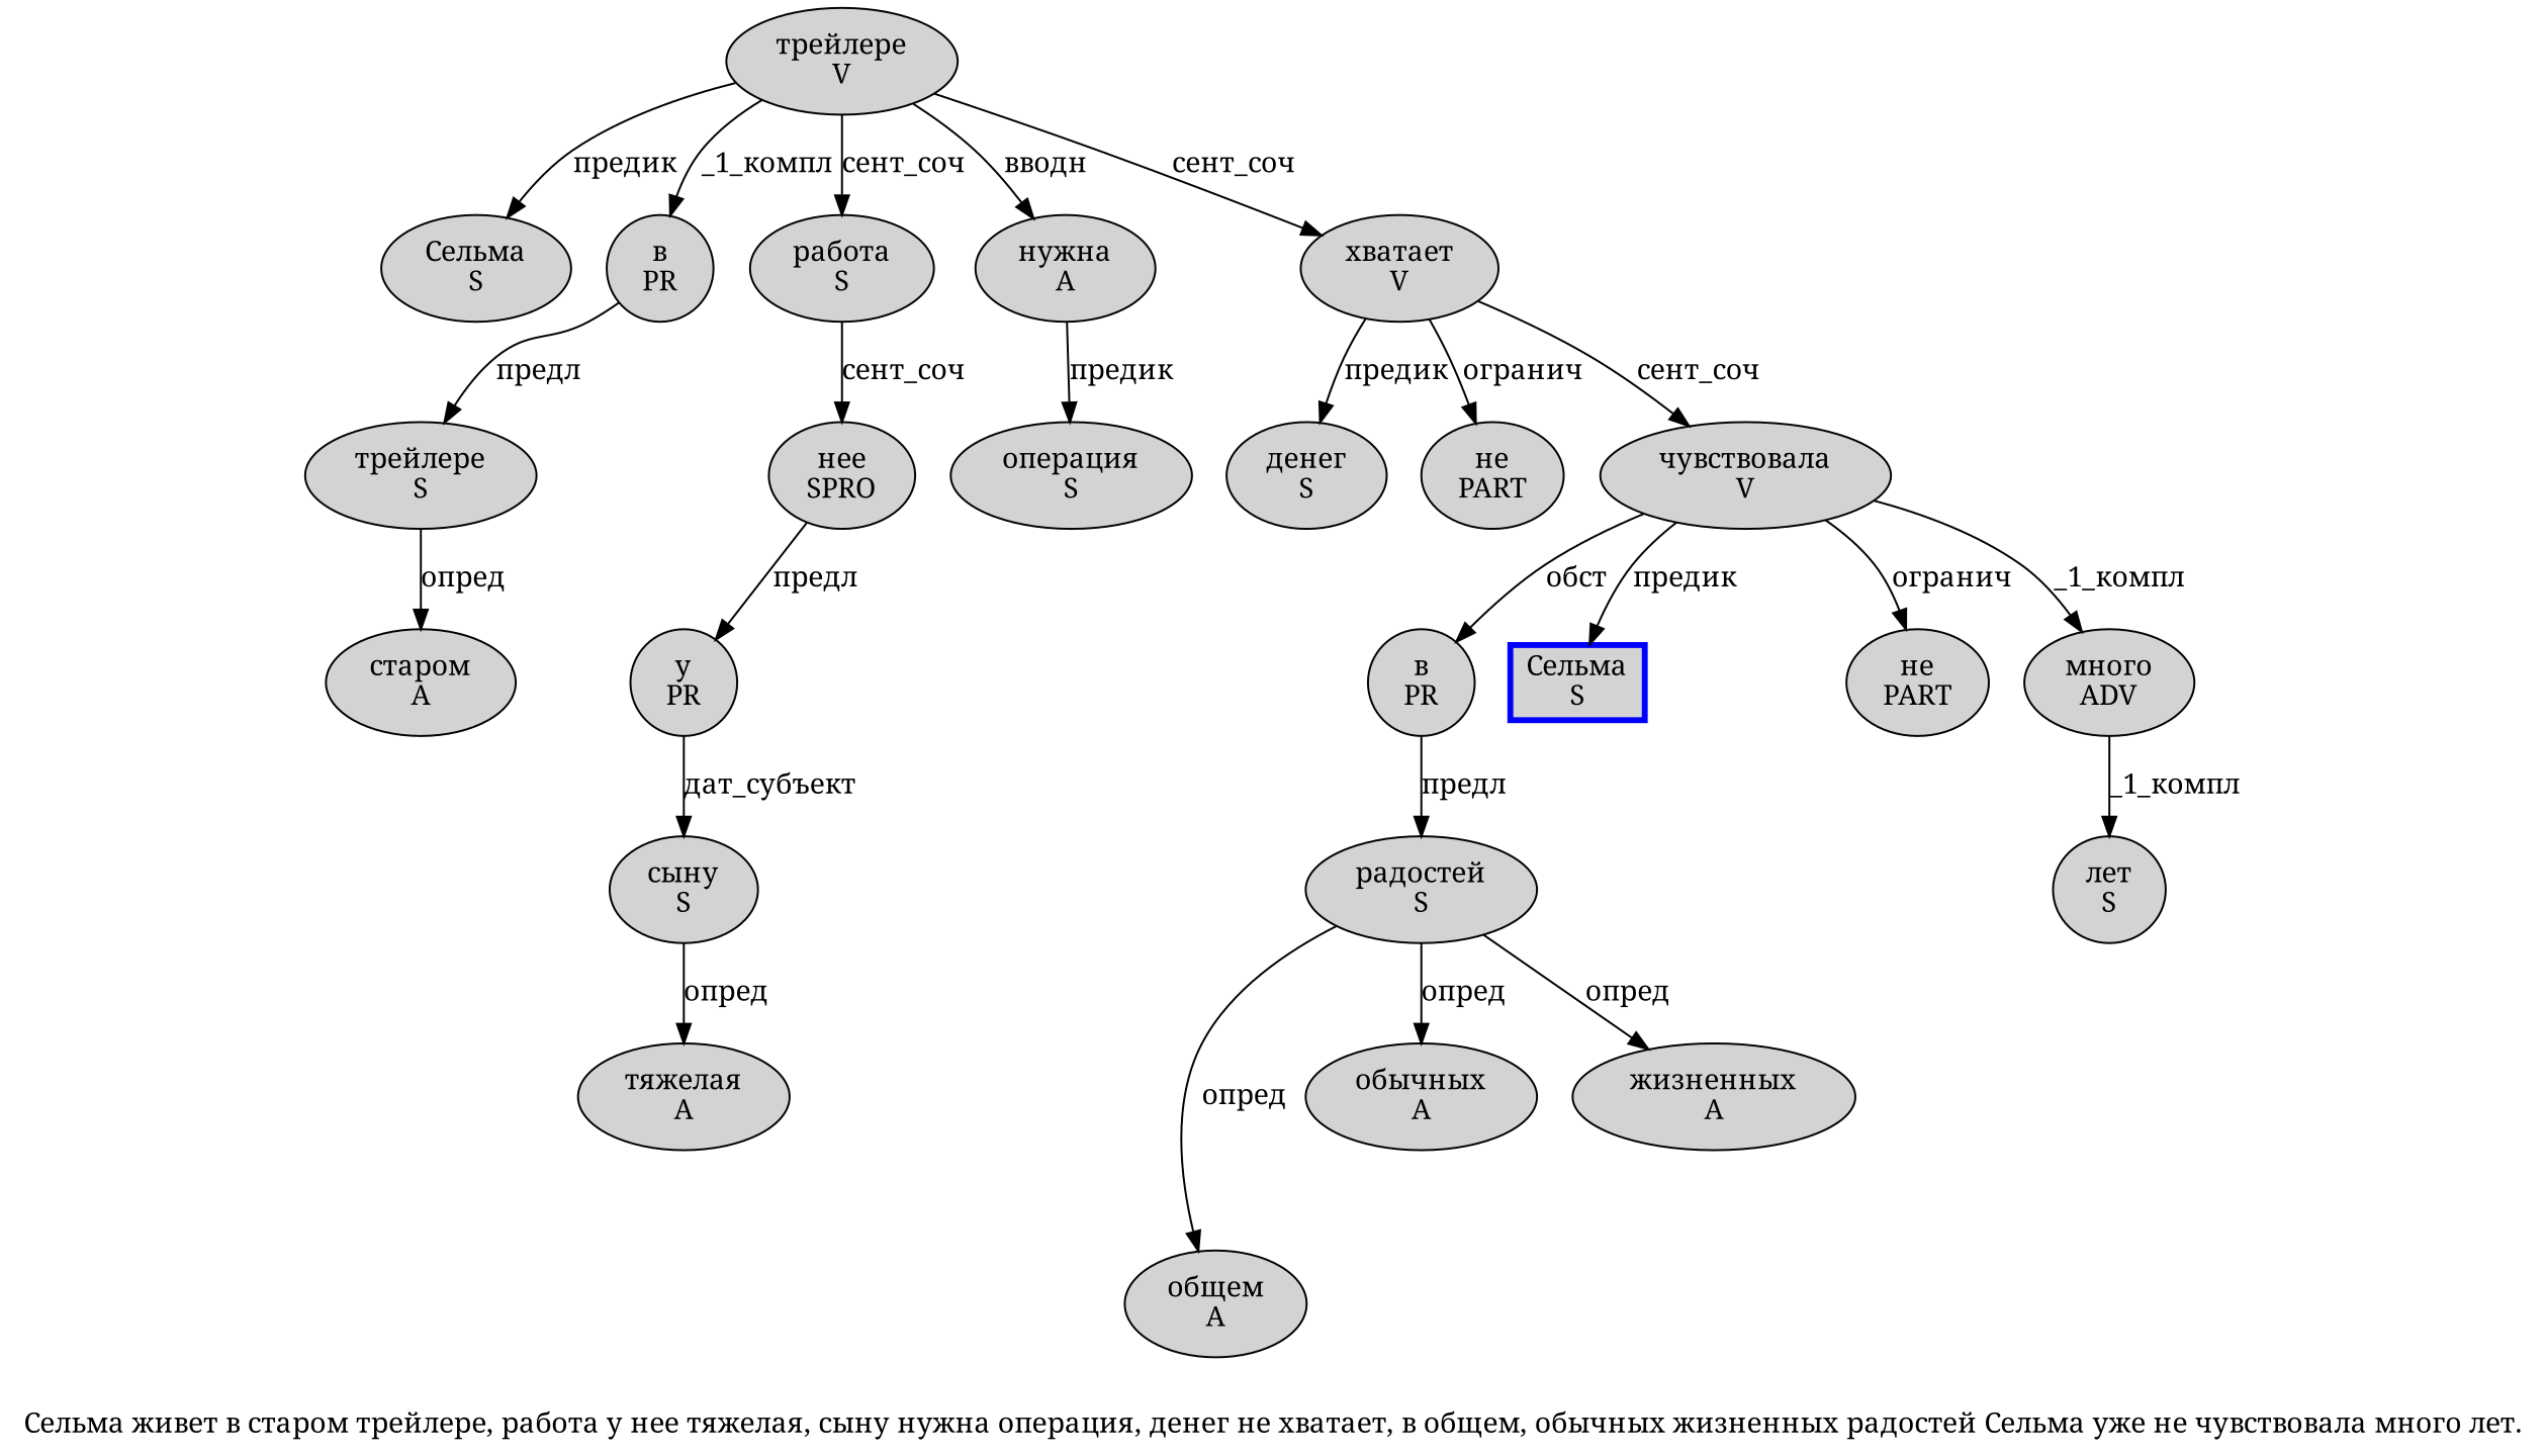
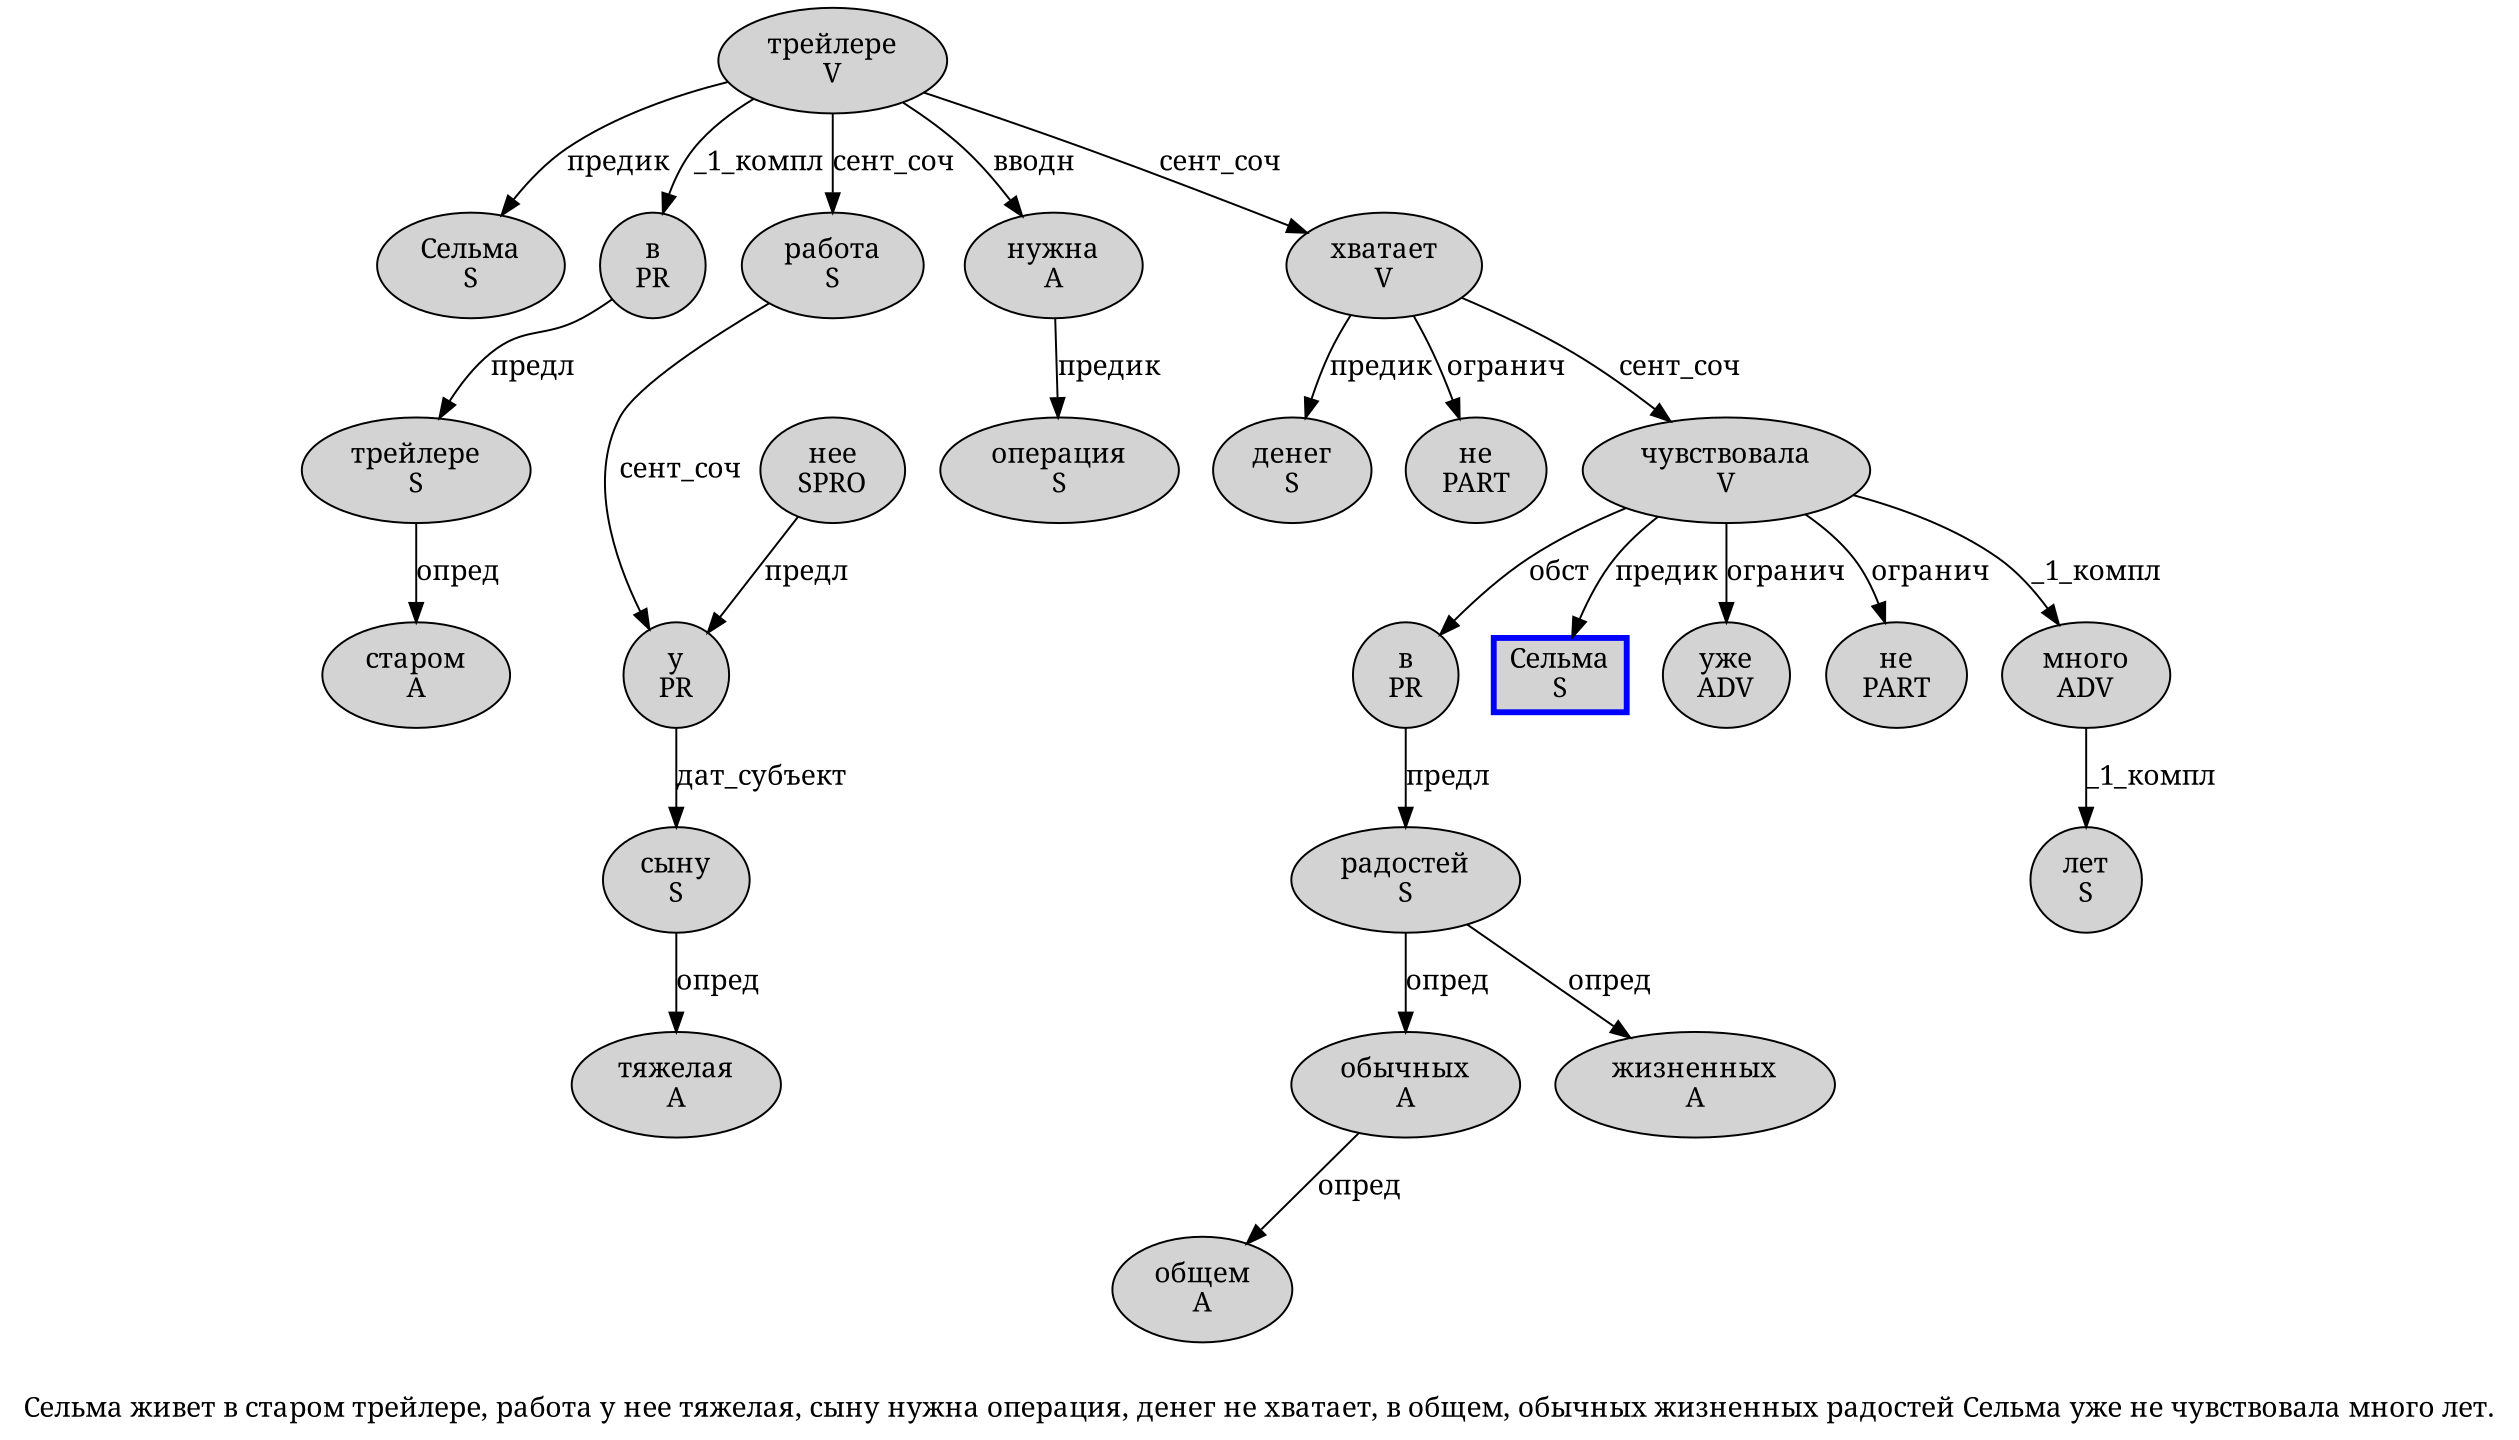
  digraph {
    fontname="Noto Serif"
    label="Сельма живет в старом трейлере, работа у нее тяжелая, сыну нужна операция, денег не хватает, в общем, обычных жизненных радостей Сельма уже не чувствовала много лет."
    node [fillcolor=lightgray fontname="Noto Serif" penwidth=1 shape=ellipse style=filled]
    edge [fontname="Noto Serif"]
    n1 [label="Сельма\nS"]
    n2 [label="трейлере\nV"]
    n3 [label="в\nPR"]
    n4 [label="работа\nS"]
    n5 [label="нужна\nA"]
    n6 [label="хватает\nV"]
    n7 [label="трейлере\nS"]
    n8 [label="у\nPR"]
    n9 [label="операция\nS"]
    n10 [label="денег\nS"]
    n11 [label="не\nPART"]
    n12 [label="чувствовала\nV"]
    n13 [label="старом\nA"]
    n14 [label="сыну\nS"]
    n15 [label="нее\nSPRO"]
    n16 [label="тяжелая\nA"]
    n17 [label="в\nPR"]
    n18 [color=blue label="Сельма\nS" penwidth=3 shape=box]
+   n19 [label="уже\nADV"]
    n20 [label="не\nPART"]
    n21 [label="много\nADV"]
    n22 [label="радостей\nS"]
    n23 [label="общем\nA"]
    n24 [label="обычных\nA"]
    n25 [label="жизненных\nA"]
    n26 [label="лет\nS"]
    n2 -> n1 [label="предик"]
    n2 -> n3 [label="_1_компл"]
    n2 -> n4 [label="сент_соч"]
    n2 -> n5 [label="вводн"]
    n2 -> n6 [label="сент_соч"]
    n3 -> n7 [label="предл"]
-   n4 -> n15 [label="сент_соч"]
+   n4 -> n8 [label="сент_соч"]
    n5 -> n9 [label="предик"]
    n6 -> n10 [label="предик"]
    n6 -> n11 [label="огранич"]
    n6 -> n12 [label="сент_соч"]
    n7 -> n13 [label="опред"]
    n8 -> n14 [label="дат_субъект"]
    n12 -> n17 [label="обст"]
    n12 -> n18 [label="предик"]
+   n12 -> n19 [label="огранич"]
    n12 -> n20 [label="огранич"]
    n12 -> n21 [label="_1_компл"]
    n14 -> n16 [label="опред"]
    n15 -> n8 [label="предл"]
    n17 -> n22 [label="предл"]
    n21 -> n26 [label="_1_компл"]
-   n22 -> n23 [label="опред"]
+   n24 -> n23 [label="опред"]
    n22 -> n24 [label="опред"]
    n22 -> n25 [label="опред"]
  }
